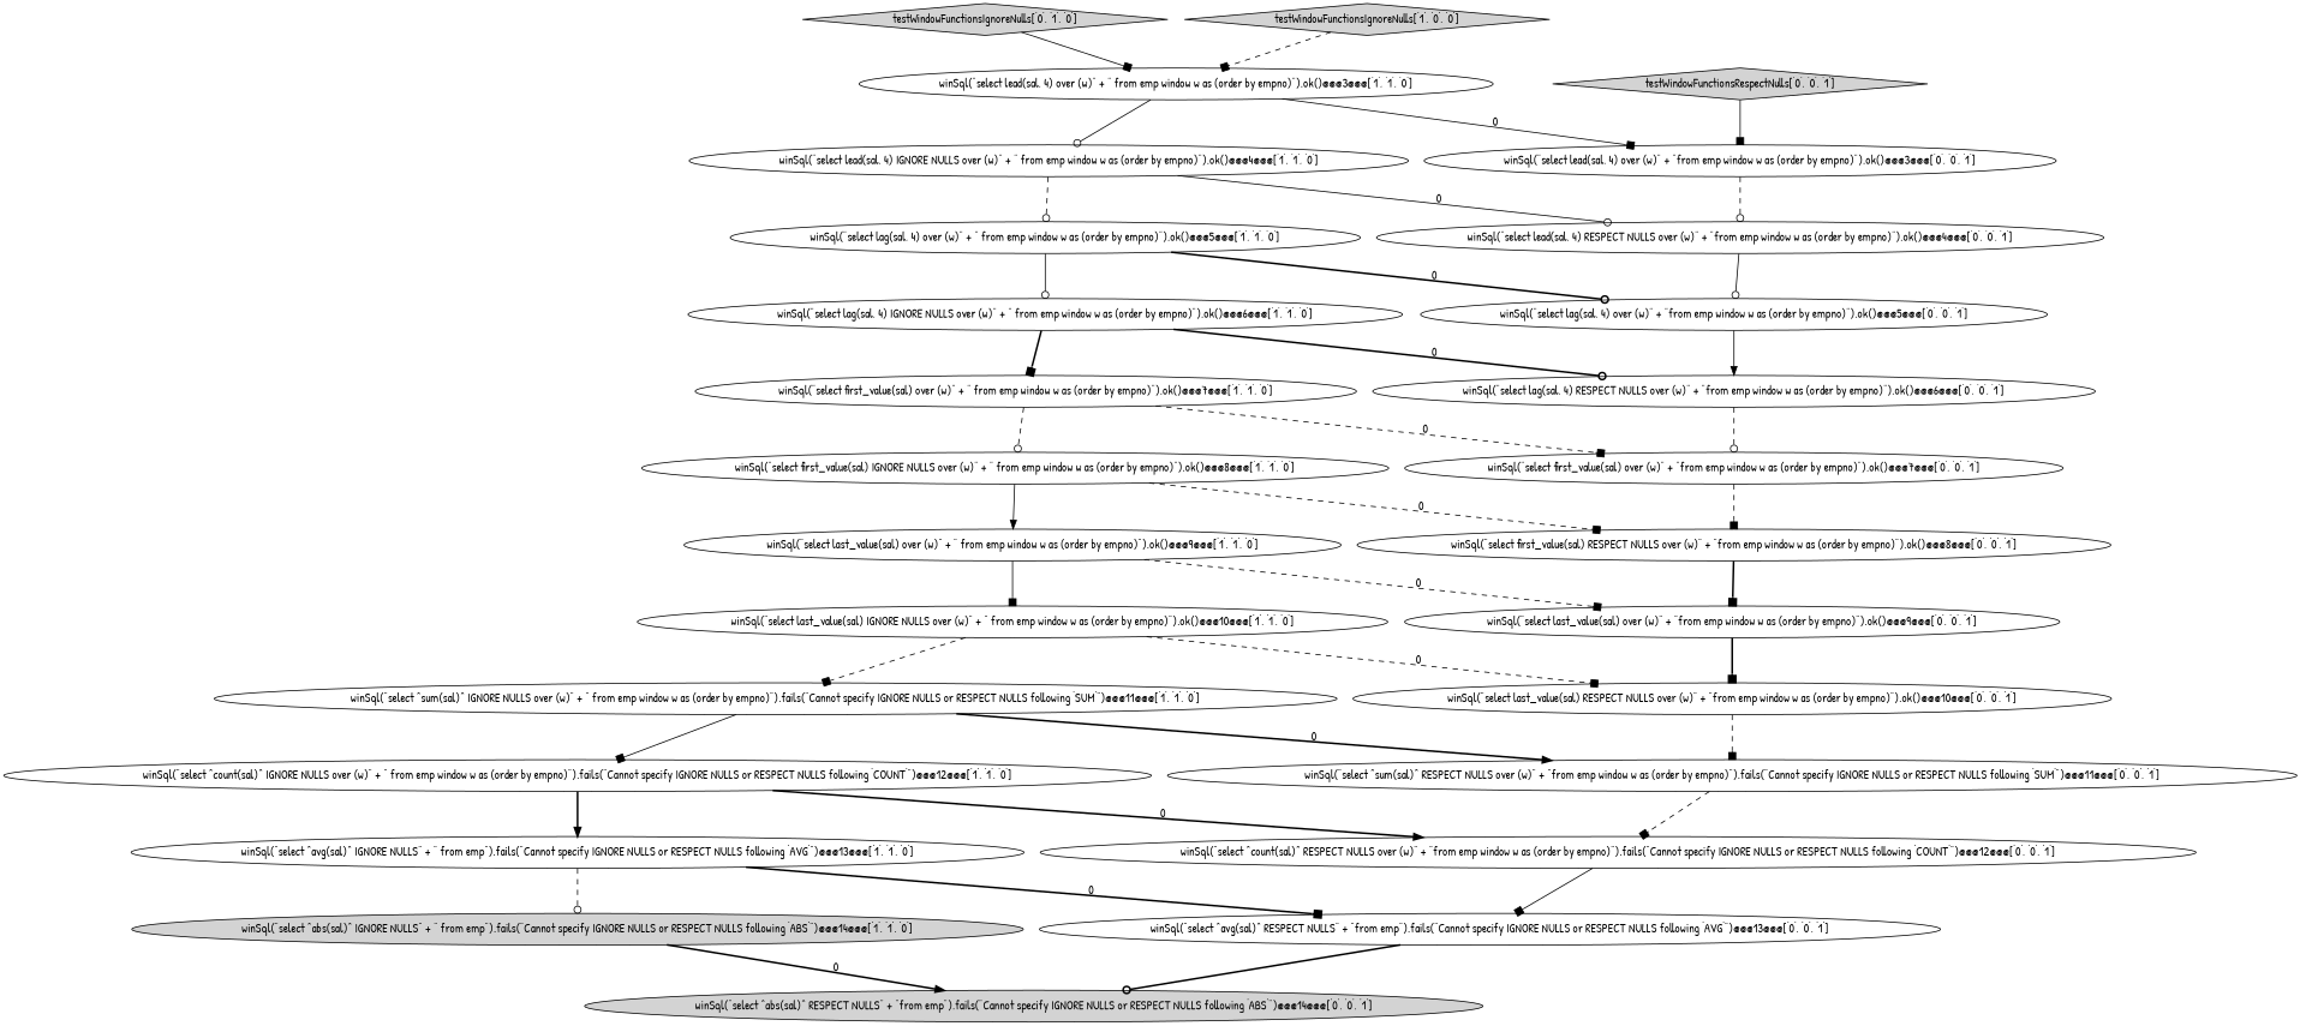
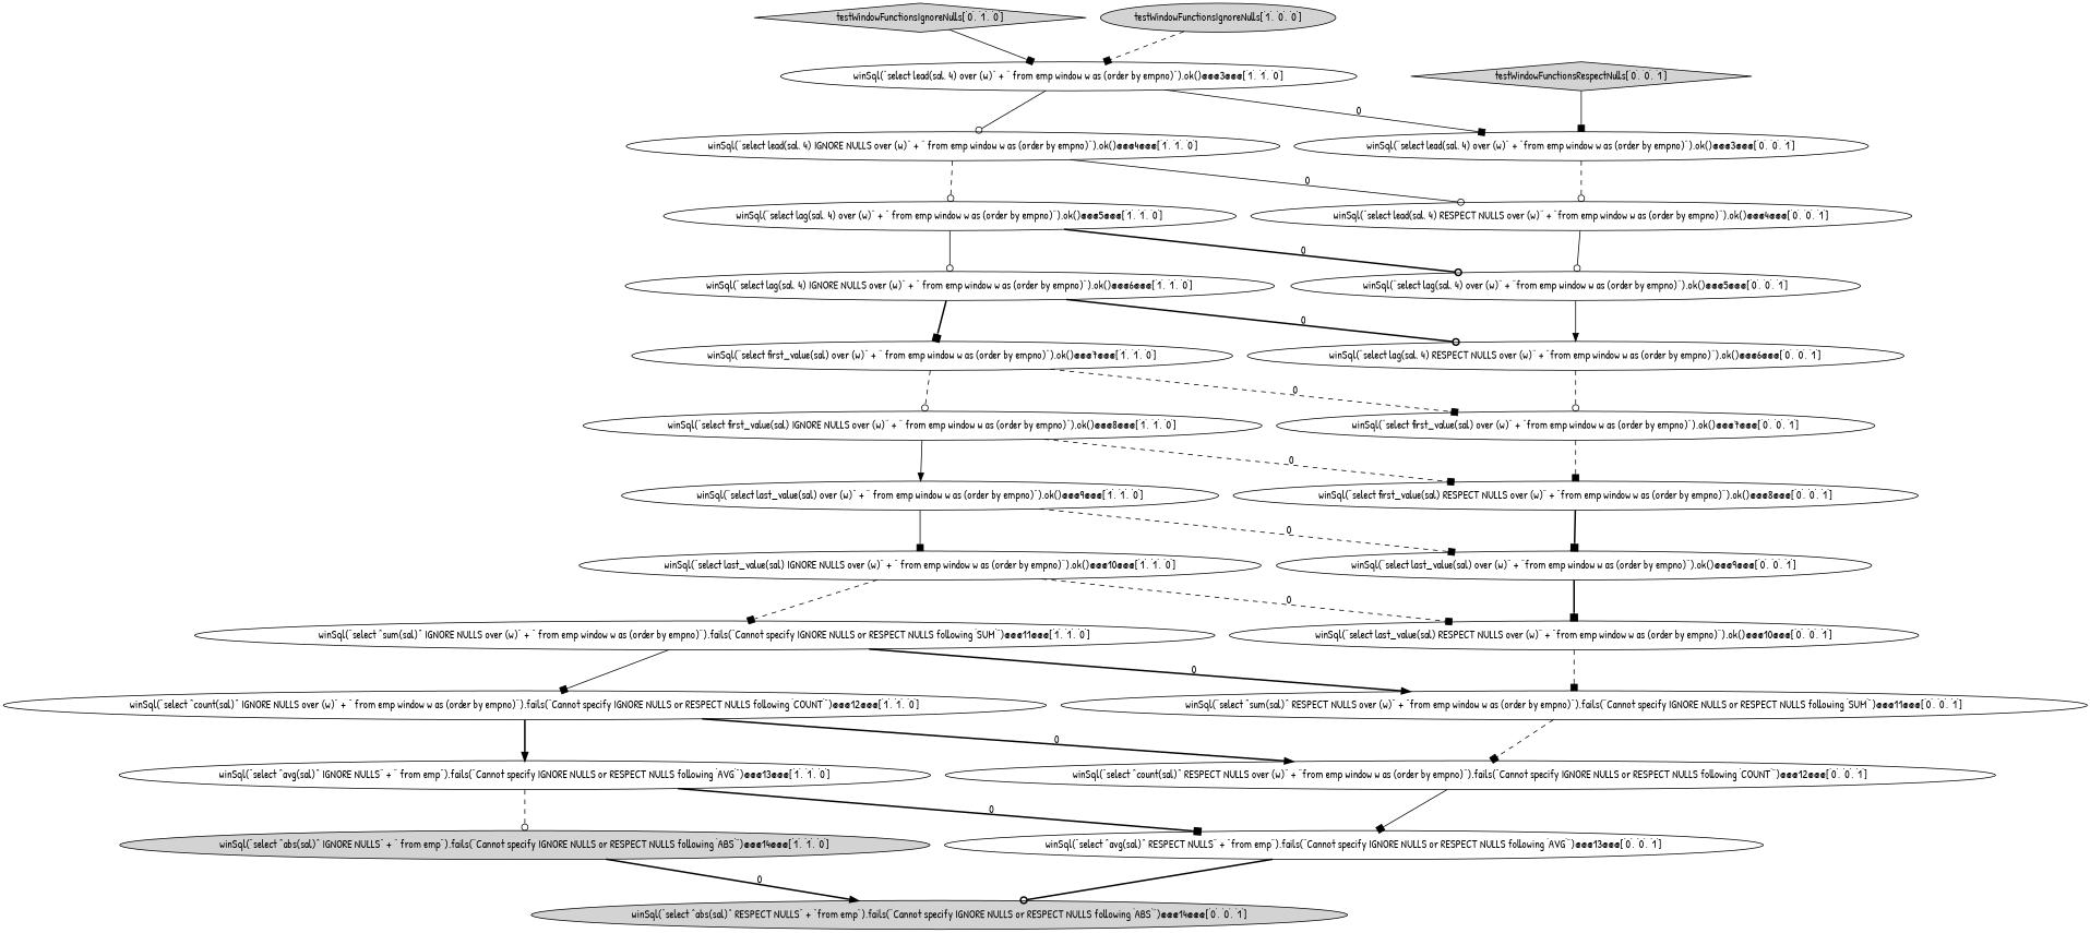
  digraph {
    fontname="Patrick Hand"
    node [fillcolor=white shape=ellipse style=filled fontname="Patrick Hand"]
    edge [style=dashed arrowhead=box fontname="Patrick Hand"]
    n1 [label="winSql(\"select last_value(sal) over (w)\" + \"from emp window w as (order by empno)\").ok()@@@9@@@['0', '0', '1']"]
    n2 [label="winSql(\"select last_value(sal) RESPECT NULLS over (w)\" + \"from emp window w as (order by empno)\").ok()@@@10@@@['0', '0', '1']"]
    n3 [fillcolor=lightgray label="winSql(\"select ^abs(sal)^ RESPECT NULLS\" + \"from emp\").fails(\"Cannot specify IGNORE NULLS or RESPECT NULLS following 'ABS'\")@@@14@@@['0', '0', '1']"]
    n4 [label="winSql(\"select lead(sal, 4) over (w)\" + \" from emp window w as (order by empno)\").ok()@@@3@@@['1', '1', '0']"]
    n5 [label="winSql(\"select lead(sal, 4) over (w)\" + \"from emp window w as (order by empno)\").ok()@@@3@@@['0', '0', '1']"]
    n6 [label="winSql(\"select lead(sal, 4) IGNORE NULLS over (w)\" + \" from emp window w as (order by empno)\").ok()@@@4@@@['1', '1', '0']"]
    n7 [fillcolor=lightgray label="testWindowFunctionsIgnoreNulls['0', '1', '0']" shape=diamond]
    n8 [label="winSql(\"select lag(sal, 4) RESPECT NULLS over (w)\" + \"from emp window w as (order by empno)\").ok()@@@6@@@['0', '0', '1']"]
    n9 [label="winSql(\"select first_value(sal) over (w)\" + \"from emp window w as (order by empno)\").ok()@@@7@@@['0', '0', '1']"]
    n10 [label="winSql(\"select lag(sal, 4) IGNORE NULLS over (w)\" + \" from emp window w as (order by empno)\").ok()@@@6@@@['1', '1', '0']"]
    n11 [label="winSql(\"select first_value(sal) over (w)\" + \" from emp window w as (order by empno)\").ok()@@@7@@@['1', '1', '0']"]
    n12 [label="winSql(\"select lead(sal, 4) RESPECT NULLS over (w)\" + \"from emp window w as (order by empno)\").ok()@@@4@@@['0', '0', '1']"]
    n13 [fillcolor=lightgray label="winSql(\"select ^abs(sal)^ IGNORE NULLS\" + \" from emp\").fails(\"Cannot specify IGNORE NULLS or RESPECT NULLS following 'ABS'\")@@@14@@@['1', '1', '0']"]
    n14 [label="winSql(\"select first_value(sal) IGNORE NULLS over (w)\" + \" from emp window w as (order by empno)\").ok()@@@8@@@['1', '1', '0']"]
    n15 [label="winSql(\"select last_value(sal) over (w)\" + \" from emp window w as (order by empno)\").ok()@@@9@@@['1', '1', '0']"]
    n16 [label="winSql(\"select first_value(sal) RESPECT NULLS over (w)\" + \"from emp window w as (order by empno)\").ok()@@@8@@@['0', '0', '1']"]
    n17 [label="winSql(\"select last_value(sal) IGNORE NULLS over (w)\" + \" from emp window w as (order by empno)\").ok()@@@10@@@['1', '1', '0']"]
    n18 [label="winSql(\"select ^sum(sal)^ IGNORE NULLS over (w)\" + \" from emp window w as (order by empno)\").fails(\"Cannot specify IGNORE NULLS or RESPECT NULLS following 'SUM'\")@@@11@@@['1', '1', '0']"]
    n19 [label="winSql(\"select ^sum(sal)^ RESPECT NULLS over (w)\" + \"from emp window w as (order by empno)\").fails(\"Cannot specify IGNORE NULLS or RESPECT NULLS following 'SUM'\")@@@11@@@['0', '0', '1']"]
    n20 [label="winSql(\"select ^count(sal)^ IGNORE NULLS over (w)\" + \" from emp window w as (order by empno)\").fails(\"Cannot specify IGNORE NULLS or RESPECT NULLS following 'COUNT'\")@@@12@@@['1', '1', '0']"]
    n21 [label="winSql(\"select ^avg(sal)^ IGNORE NULLS\" + \" from emp\").fails(\"Cannot specify IGNORE NULLS or RESPECT NULLS following 'AVG'\")@@@13@@@['1', '1', '0']"]
    n22 [label="winSql(\"select ^avg(sal)^ RESPECT NULLS\" + \"from emp\").fails(\"Cannot specify IGNORE NULLS or RESPECT NULLS following 'AVG'\")@@@13@@@['0', '0', '1']"]
    n23 [label="winSql(\"select ^count(sal)^ RESPECT NULLS over (w)\" + \"from emp window w as (order by empno)\").fails(\"Cannot specify IGNORE NULLS or RESPECT NULLS following 'COUNT'\")@@@12@@@['0', '0', '1']"]
    n24 [fillcolor=lightgray label="testWindowFunctionsRespectNulls['0', '0', '1']" shape=diamond]
-   n25 [fillcolor=lightgray label="testWindowFunctionsIgnoreNulls['1', '0', '0']" shape=diamond]
+   n25 [fillcolor=lightgray label="testWindowFunctionsIgnoreNulls['1', '0', '0']"]
    n26 [label="winSql(\"select lag(sal, 4) over (w)\" + \" from emp window w as (order by empno)\").ok()@@@5@@@['1', '1', '0']"]
    n27 [label="winSql(\"select lag(sal, 4) over (w)\" + \"from emp window w as (order by empno)\").ok()@@@5@@@['0', '0', '1']"]
    n1 -> n2 [style=bold]
    n2 -> n19
    n4 -> n5 [label=0 style=solid]
    n4 -> n6 [style=solid arrowhead=odot]
    n5 -> n12 [arrowhead=odot]
    n6 -> n12 [label=0 style=solid arrowhead=odot]
    n6 -> n26 [arrowhead=odot]
    n7 -> n4 [style=solid]
    n8 -> n9 [arrowhead=odot]
    n9 -> n16
    n10 -> n8 [label=0 style=bold arrowhead=odot]
    n10 -> n11 [style=bold]
    n11 -> n9 [label=0]
    n11 -> n14 [arrowhead=odot]
    n12 -> n27 [style=solid arrowhead=odot]
    n13 -> n3 [label=0 style=bold arrowhead=normal]
    n14 -> n15 [style=solid arrowhead=normal]
    n14 -> n16 [label=0]
    n15 -> n1 [label=0]
    n15 -> n17 [style=solid]
    n16 -> n1 [style=bold]
    n17 -> n2 [label=0]
    n17 -> n18
    n18 -> n19 [label=0 style=bold arrowhead=normal]
    n18 -> n20 [style=solid]
    n19 -> n23
    n20 -> n21 [style=bold arrowhead=normal]
    n20 -> n23 [label=0 style=bold arrowhead=normal]
    n21 -> n13 [arrowhead=odot]
    n21 -> n22 [label=0 style=bold]
    n22 -> n3 [style=bold arrowhead=odot]
    n23 -> n22 [style=solid]
    n24 -> n5 [style=solid]
    n25 -> n4
    n26 -> n10 [style=solid arrowhead=odot]
    n26 -> n27 [label=0 style=bold arrowhead=odot]
    n27 -> n8 [style=solid arrowhead=normal]
  }
